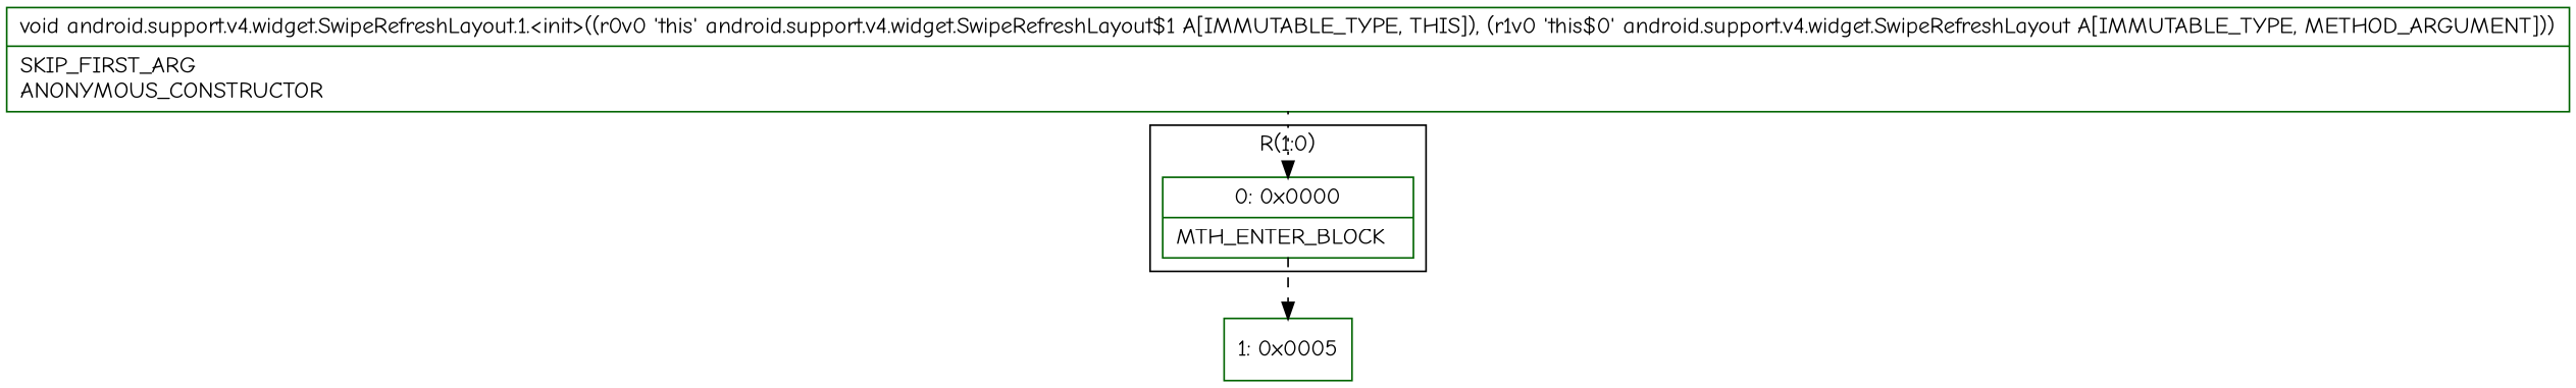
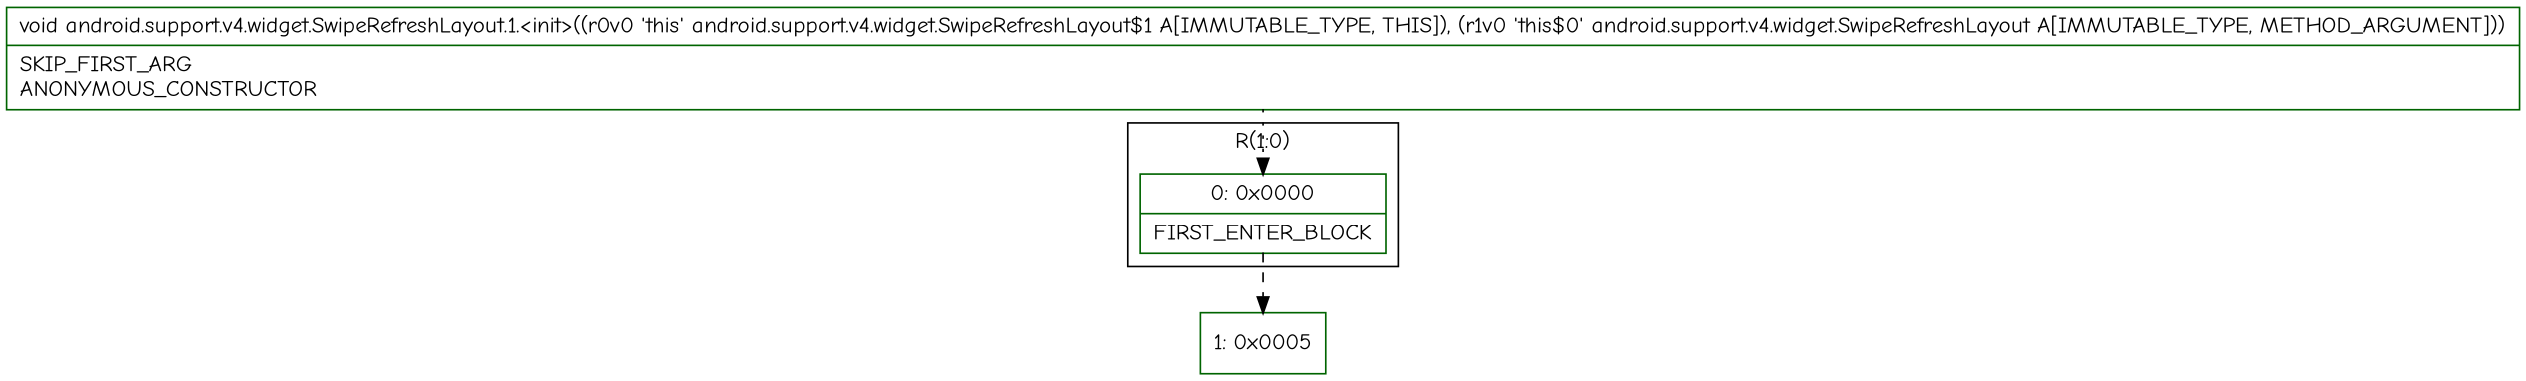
  digraph {
    fontname="Comic Neue"
    node [color=darkgreen shape=record fontname="Comic Neue"]
    edge [fontname="Comic Neue"]
-   n1 [label="{0\:\ 0x0000|MTH_ENTER_BLOCK\l}"]
+   n1 [label="{0\:\ 0x0000|FIRST_ENTER_BLOCK\l}"]
    n2 [label="{1\:\ 0x0005}"]
    n3 [label="{void android.support.v4.widget.SwipeRefreshLayout.1.\<init\>((r0v0 'this' android.support.v4.widget.SwipeRefreshLayout$1 A[IMMUTABLE_TYPE, THIS]), (r1v0 'this$0' android.support.v4.widget.SwipeRefreshLayout A[IMMUTABLE_TYPE, METHOD_ARGUMENT]))  | SKIP_FIRST_ARG\lANONYMOUS_CONSTRUCTOR\l}"]
    subgraph cluster_1 {
      label="R(1:0)"
      n1
    }
    n1 -> n2 [style=dashed]
    n3 -> n1 [style=dotted]
  }
